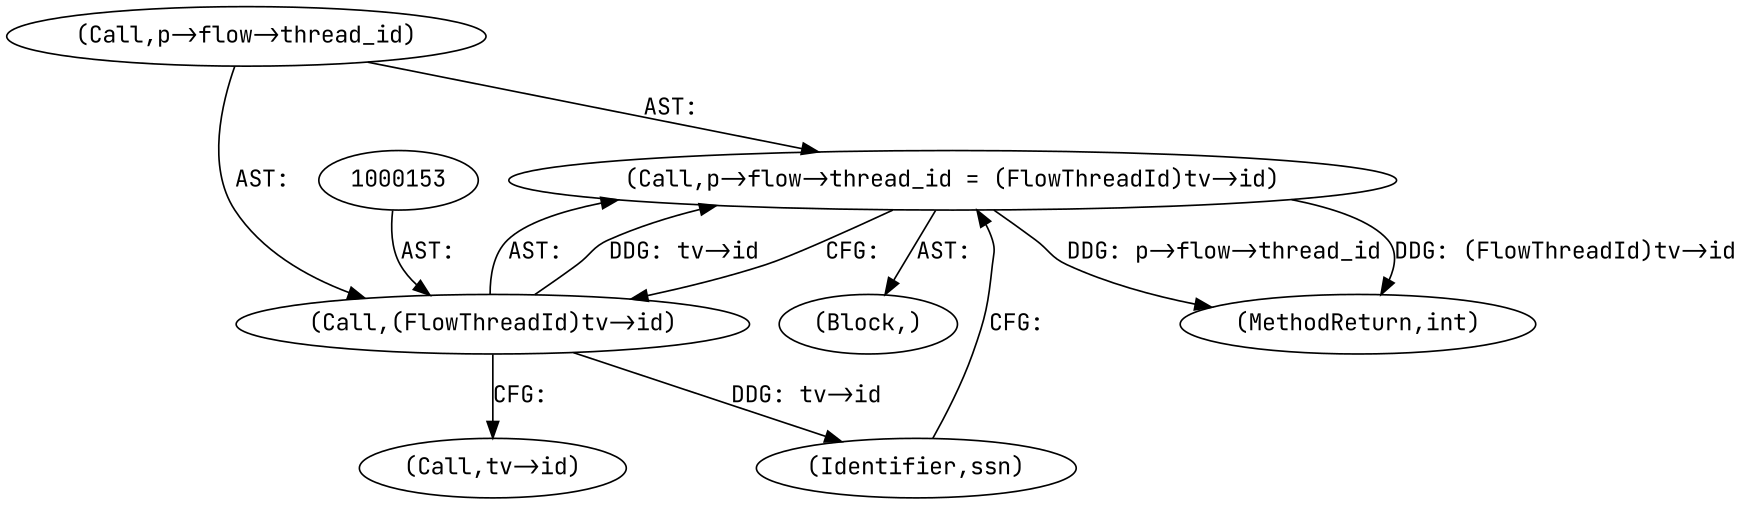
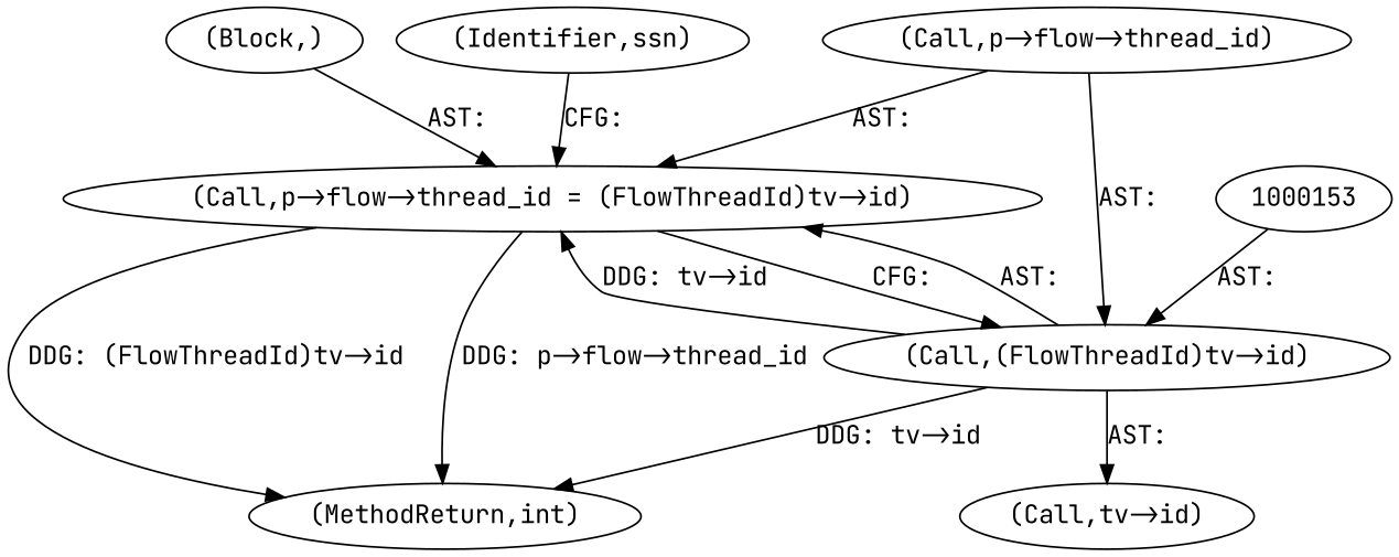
  digraph {
    fontname="JetBrains Mono"
    node [fontname="JetBrains Mono"]
    edge [fontname="JetBrains Mono"]
    n1 [label="(Call,p->flow->thread_id = (FlowThreadId)tv->id)"]
    n2 [label="(Call,(FlowThreadId)tv->id)"]
    n3 [label="(MethodReturn,int)"]
    n4 [label="(Block,)"]
    n5 [label="(Call,tv->id)"]
    n6 [label="(Call,p->flow->thread_id)"]
    n7 [label="(Identifier,ssn)"]
    1000153
    n1 -> n2 [label="CFG: "]
    n1 -> n3 [label="DDG: (FlowThreadId)tv->id"]
    n1 -> n3 [label="DDG: p->flow->thread_id"]
-   n1 -> n4 [label="AST: "]
+   n4 -> n1 [label="AST: "]
    n2 -> n1 [label="AST: "]
    n2 -> n1 [label="DDG: tv->id"]
-   n2 -> n7 [label="DDG: tv->id"]
-   n2 -> n5 [label="CFG: "]
+   n2 -> n3 [label="DDG: tv->id"]
+   n2 -> n5 [label="AST: "]
    n6 -> n1 [label="AST: "]
    n6 -> n2 [label="AST: "]
    n7 -> n1 [label="CFG: "]
    1000153 -> n2 [label="AST: "]
  }
